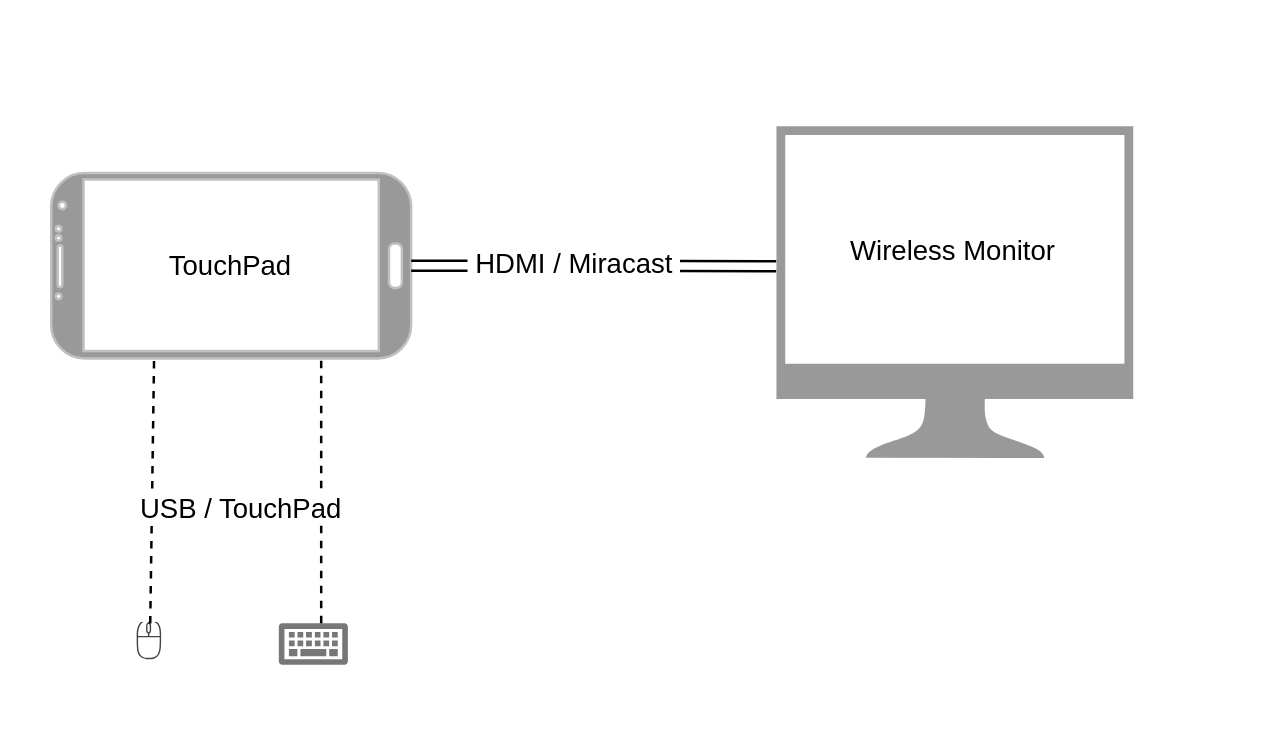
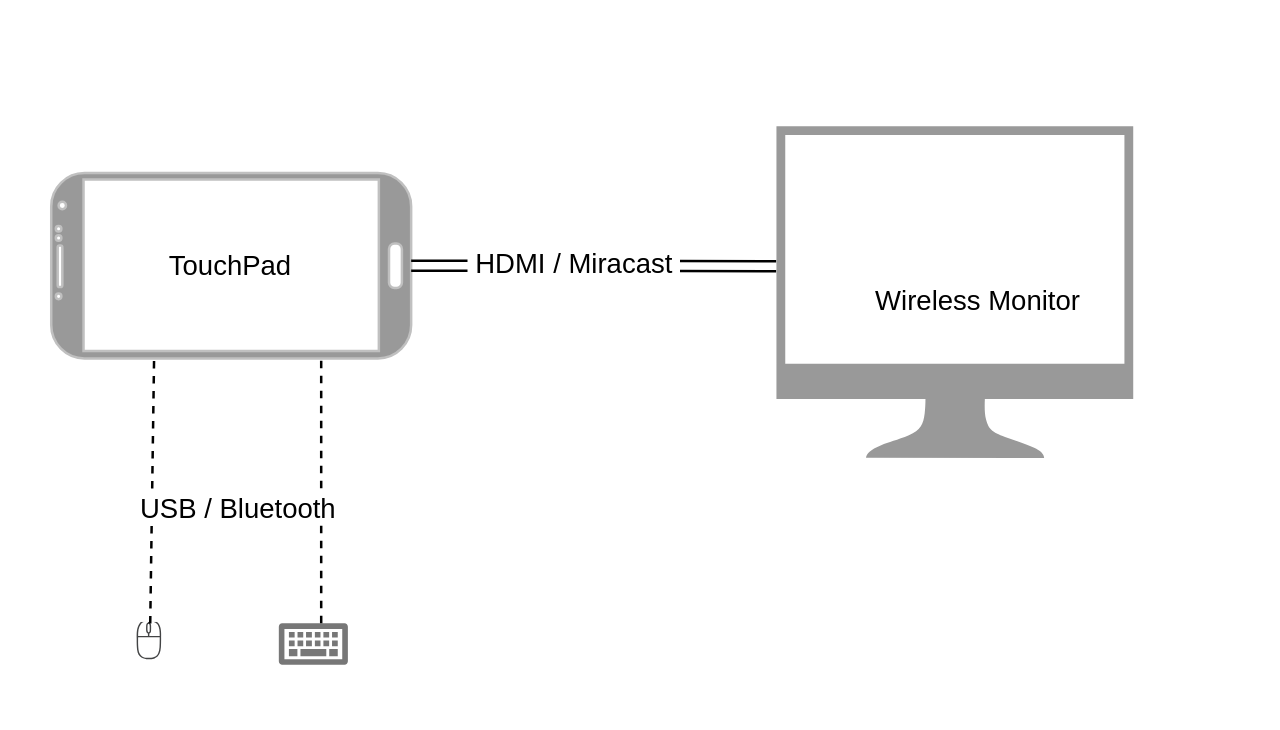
  <mxCell id="0" />
  <mxCell id="1" parent="0" />
  <mxCell id="2" value="" style="group;fontSize=11;" vertex="1" connectable="0" parent="1"><mxGeometry x="20" y="20" width="470" height="250" as="geometry" /></mxCell>
  <mxCell id="3" value="" style="group;sketch=0;fontSize=11;" parent="2" vertex="1" connectable="0"><mxGeometry y="48.729" width="143.968" height="74.153" as="geometry" /></mxCell>
  <mxCell id="4" value="" style="verticalLabelPosition=bottom;verticalAlign=top;html=1;shadow=0;dashed=0;strokeWidth=1;shape=mxgraph.android.phone2;strokeColor=#c0c0c0;direction=north;fillColor=#999999;fontSize=11;" parent="3" vertex="1"><mxGeometry width="143.968" height="74.153" as="geometry" /></mxCell>
  <mxCell id="5" value="&lt;font style=&quot;font-size: 11px;&quot;&gt;TouchPad&lt;/font&gt;" style="text;html=1;strokeColor=none;fillColor=none;align=center;verticalAlign=middle;whiteSpace=wrap;rounded=0;fontSize=11;" parent="3" vertex="1"><mxGeometry x="62.986" y="32.442" width="17.996" height="9.269" as="geometry" /></mxCell>
  <mxCell id="6" style="edgeStyle=orthogonalEdgeStyle;shape=link;rounded=0;orthogonalLoop=1;jettySize=auto;html=1;strokeWidth=1;fontSize=11;" parent="2" source="4" edge="1"><mxGeometry relative="1" as="geometry"><mxPoint x="149.11" y="84.746" as="sourcePoint" /><mxPoint x="290" y="86" as="targetPoint" /></mxGeometry></mxCell>
  <mxCell id="7" value="&lt;span style=&quot;font-size: 11px&quot;&gt;&amp;nbsp;HDMI / Miracast&amp;nbsp;&lt;/span&gt;" style="edgeLabel;html=1;align=center;verticalAlign=middle;resizable=0;points=[];fontSize=11;" parent="6" vertex="1" connectable="0"><mxGeometry x="-0.11" y="1" relative="1" as="geometry"><mxPoint as="offset" /></mxGeometry></mxCell>
  <mxCell id="8" value="" style="pointerEvents=1;shadow=0;dashed=0;html=1;strokeColor=none;fillColor=#434445;aspect=fixed;labelPosition=center;verticalLabelPosition=bottom;verticalAlign=top;align=center;outlineConnect=0;shape=mxgraph.vvd.mouse;fontSize=11;" parent="2" vertex="1"><mxGeometry x="33.935" y="222.458" width="10.162" height="20.738" as="geometry" /></mxCell>
  <mxCell id="9" value="" style="aspect=fixed;pointerEvents=1;shadow=0;dashed=0;html=1;strokeColor=none;labelPosition=center;verticalLabelPosition=bottom;verticalAlign=top;align=center;shape=mxgraph.mscae.enterprise.keyboard;fillColor=#777777;fontSize=11;" parent="2" vertex="1"><mxGeometry x="91.009" y="228.814" width="27.652" height="16.59" as="geometry" /></mxCell>
  <mxCell id="10" value="" style="rounded=0;whiteSpace=wrap;html=1;sketch=0;fillColor=#FFFFFF;strokeColor=none;fontSize=11;" parent="2" vertex="1"><mxGeometry x="18.51" y="196.504" width="61.701" height="31.78" as="geometry" /></mxCell>
  <mxCell id="11" value="" style="endArrow=none;html=1;strokeWidth=1;exitX=0.347;exitY=1.019;exitDx=0;exitDy=0;exitPerimeter=0;dashed=1;entryX=-0.002;entryY=0.275;entryDx=0;entryDy=0;entryPerimeter=0;fontSize=11;" parent="2" edge="1"><mxGeometry width="50" height="50" relative="1" as="geometry"><mxPoint x="39.591" y="228.888" as="sourcePoint" /><mxPoint x="41.134" y="123.03" as="targetPoint" /></mxGeometry></mxCell>
  <mxCell id="12" value="" style="endArrow=none;html=1;strokeWidth=1;exitX=0.347;exitY=1.019;exitDx=0;exitDy=0;exitPerimeter=0;dashed=1;fontSize=11;" parent="2" edge="1"><mxGeometry width="50" height="50" relative="1" as="geometry"><mxPoint x="107.976" y="228.814" as="sourcePoint" /><mxPoint x="107.976" y="122.881" as="targetPoint" /></mxGeometry></mxCell>
  <mxCell id="13" value="" style="group;fontSize=11;" vertex="1" connectable="0" parent="2"><mxGeometry x="290.078" y="20" width="176.922" height="169.492" as="geometry" /></mxCell>
  <mxCell id="14" value="" style="pointerEvents=1;shadow=0;dashed=0;html=1;strokeColor=none;aspect=fixed;labelPosition=center;verticalLabelPosition=bottom;verticalAlign=top;align=center;outlineConnect=0;shape=mxgraph.vvd.monitor;fillColor=#999999;sketch=0;fontSize=11;" parent="13" vertex="1"><mxGeometry y="10" width="142.714" height="132.723" as="geometry" /></mxCell>
- <mxCell id="15" value="&lt;font style=&quot;font-size: 11px;&quot;&gt;Wireless Monitor&lt;/font&gt;" style="text;html=1;strokeColor=none;fillColor=none;align=center;verticalAlign=middle;whiteSpace=wrap;rounded=0;fontSize=11;" parent="13" vertex="1"><mxGeometry x="26.36" y="50" width="89.99" height="20" as="geometry" /></mxCell>
- <mxCell id="16" value="&lt;meta charset=&quot;utf-8&quot;&gt;&lt;span style=&quot;color: rgb(0, 0, 0); font-family: helvetica; font-size: 11px; font-style: normal; font-weight: 400; letter-spacing: normal; text-align: center; text-indent: 0px; text-transform: none; word-spacing: 0px; background-color: rgb(255, 255, 255); display: inline; float: none;&quot;&gt;USB / TouchPad&lt;/span&gt;" style="text;whiteSpace=wrap;html=1;fontSize=11;" vertex="1" parent="2"><mxGeometry x="33.94" y="170" width="100" height="30" as="geometry" /></mxCell>
+ <mxCell id="15" value="&lt;font style=&quot;font-size: 11px;&quot;&gt;Wireless Monitor&lt;/font&gt;" style="text;html=1;strokeColor=none;fillColor=none;align=center;verticalAlign=middle;whiteSpace=wrap;rounded=0;fontSize=11;" parent="13" vertex="1"><mxGeometry x="36.36" y="70" width="89.99" height="20" as="geometry" /></mxCell>
+ <mxCell id="16" value="&lt;meta charset=&quot;utf-8&quot;&gt;&lt;span style=&quot;color: rgb(0, 0, 0); font-family: helvetica; font-size: 11px; font-style: normal; font-weight: 400; letter-spacing: normal; text-align: center; text-indent: 0px; text-transform: none; word-spacing: 0px; background-color: rgb(255, 255, 255); display: inline; float: none;&quot;&gt;USB / Bluetooth&lt;/span&gt;" style="text;whiteSpace=wrap;html=1;fontSize=11;" vertex="1" parent="2"><mxGeometry x="33.94" y="170" width="100" height="30" as="geometry" /></mxCell>
